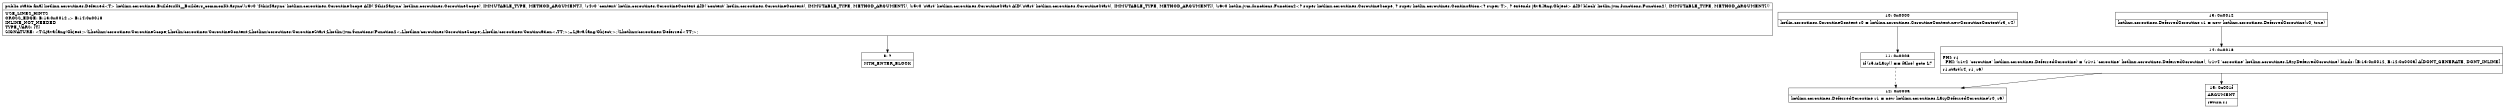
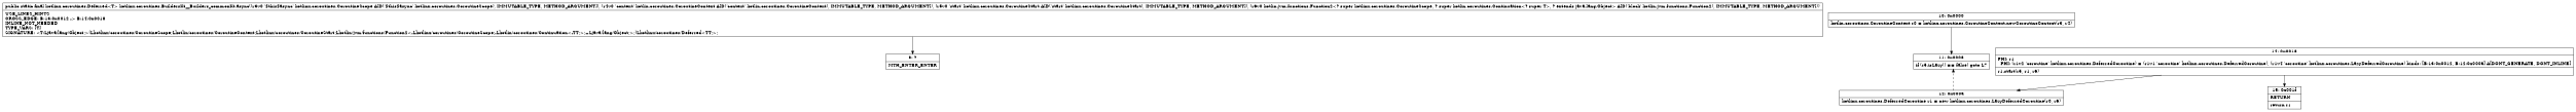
  digraph {
    node [shape=record]
-   n1 [label="{8\:\ ?|MTH_ENTER_BLOCK\l}"]
+   n1 [label="{8\:\ ?|MTH_ENTER_ENTER\l}"]
    n2 [label="{10\:\ 0x0000|kotlin.coroutines.CoroutineContext r0 = kotlinx.coroutines.CoroutineContext.newCoroutineContext(r3, r4)\l}"]
    n3 [label="{11\:\ 0x0008|if (r5.isLazy() == false) goto L7\l}"]
    n4 [label="{12\:\ 0x000a|kotlinx.coroutines.DeferredCoroutine r1 = new kotlinx.coroutines.LazyDeferredCoroutine(r0, r6)\l}"]
-   n5 [label="{13\:\ 0x0012|kotlinx.coroutines.DeferredCoroutine r1 = new kotlinx.coroutines.DeferredCoroutine(r0, true)\l}"]
-   n6 [label="{14\:\ 0x0018|PHI: r1 \l  PHI: (r1v2 'coroutine' kotlinx.coroutines.DeferredCoroutine) = (r1v1 'coroutine' kotlinx.coroutines.DeferredCoroutine), (r1v4 'coroutine' kotlinx.coroutines.LazyDeferredCoroutine) binds: [B:13:0x0012, B:12:0x000a] A[DONT_GENERATE, DONT_INLINE]\l|r1.start(r4, r1, r6)\l}"]
-   n7 [label="{15\:\ 0x001f|ARGUMENT\l|return r1\l}"]
+   n6 [label="{14\:\ 0x0018|PHI: r1 \l  PHI: (r1v2 'coroutine' kotlinx.coroutines.DeferredCoroutine) = (r1v1 'coroutine' kotlinx.coroutines.DeferredCoroutine), (r1v4 'coroutine' kotlinx.coroutines.LazyDeferredCoroutine) binds: [B:13:0x0012, B:12:0x000a] A[DONT_GENERATE, DONT_INLINE]\l|r1.start(r5, r1, r6)\l}"]
+   n7 [label="{15\:\ 0x001f|RETURN\l|return r1\l}"]
    n8 [label="{public static final kotlinx.coroutines.Deferred\<T\> kotlinx.coroutines.BuildersKt__Builders_commonKt.async((r3v0 '$this$async' kotlinx.coroutines.CoroutineScope A[D('$this$async' kotlinx.coroutines.CoroutineScope), IMMUTABLE_TYPE, METHOD_ARGUMENT]), (r4v0 'context' kotlin.coroutines.CoroutineContext A[D('context' kotlin.coroutines.CoroutineContext), IMMUTABLE_TYPE, METHOD_ARGUMENT]), (r5v0 'start' kotlinx.coroutines.CoroutineStart A[D('start' kotlinx.coroutines.CoroutineStart), IMMUTABLE_TYPE, METHOD_ARGUMENT]), (r6v0 kotlin.jvm.functions.Function2\<? super kotlinx.coroutines.CoroutineScope, ? super kotlin.coroutines.Continuation\<? super T\>, ? extends java.lang.Object\> A[D('block' kotlin.jvm.functions.Function2), IMMUTABLE_TYPE, METHOD_ARGUMENT]))  | USE_LINES_HINTS\lCROSS_EDGE: B:13:0x0012 \-\> B:14:0x0018\lINLINE_NOT_NEEDED\lTYPE_VARS: [T]\lSIGNATURE: \<T:Ljava\/lang\/Object;\>(Lkotlinx\/coroutines\/CoroutineScope;Lkotlin\/coroutines\/CoroutineContext;Lkotlinx\/coroutines\/CoroutineStart;Lkotlin\/jvm\/functions\/Function2\<\-Lkotlinx\/coroutines\/CoroutineScope;\-Lkotlin\/coroutines\/Continuation\<\-TT;\>;+Ljava\/lang\/Object;\>;)Lkotlinx\/coroutines\/Deferred\<TT;\>;\l}"]
    n2 -> n3
-   n3 -> n4 [style=dashed]
-   n5 -> n6
+   n4 -> n3 [style=dashed]
    n6 -> n4
    n6 -> n7
    n8 -> n1
  }
